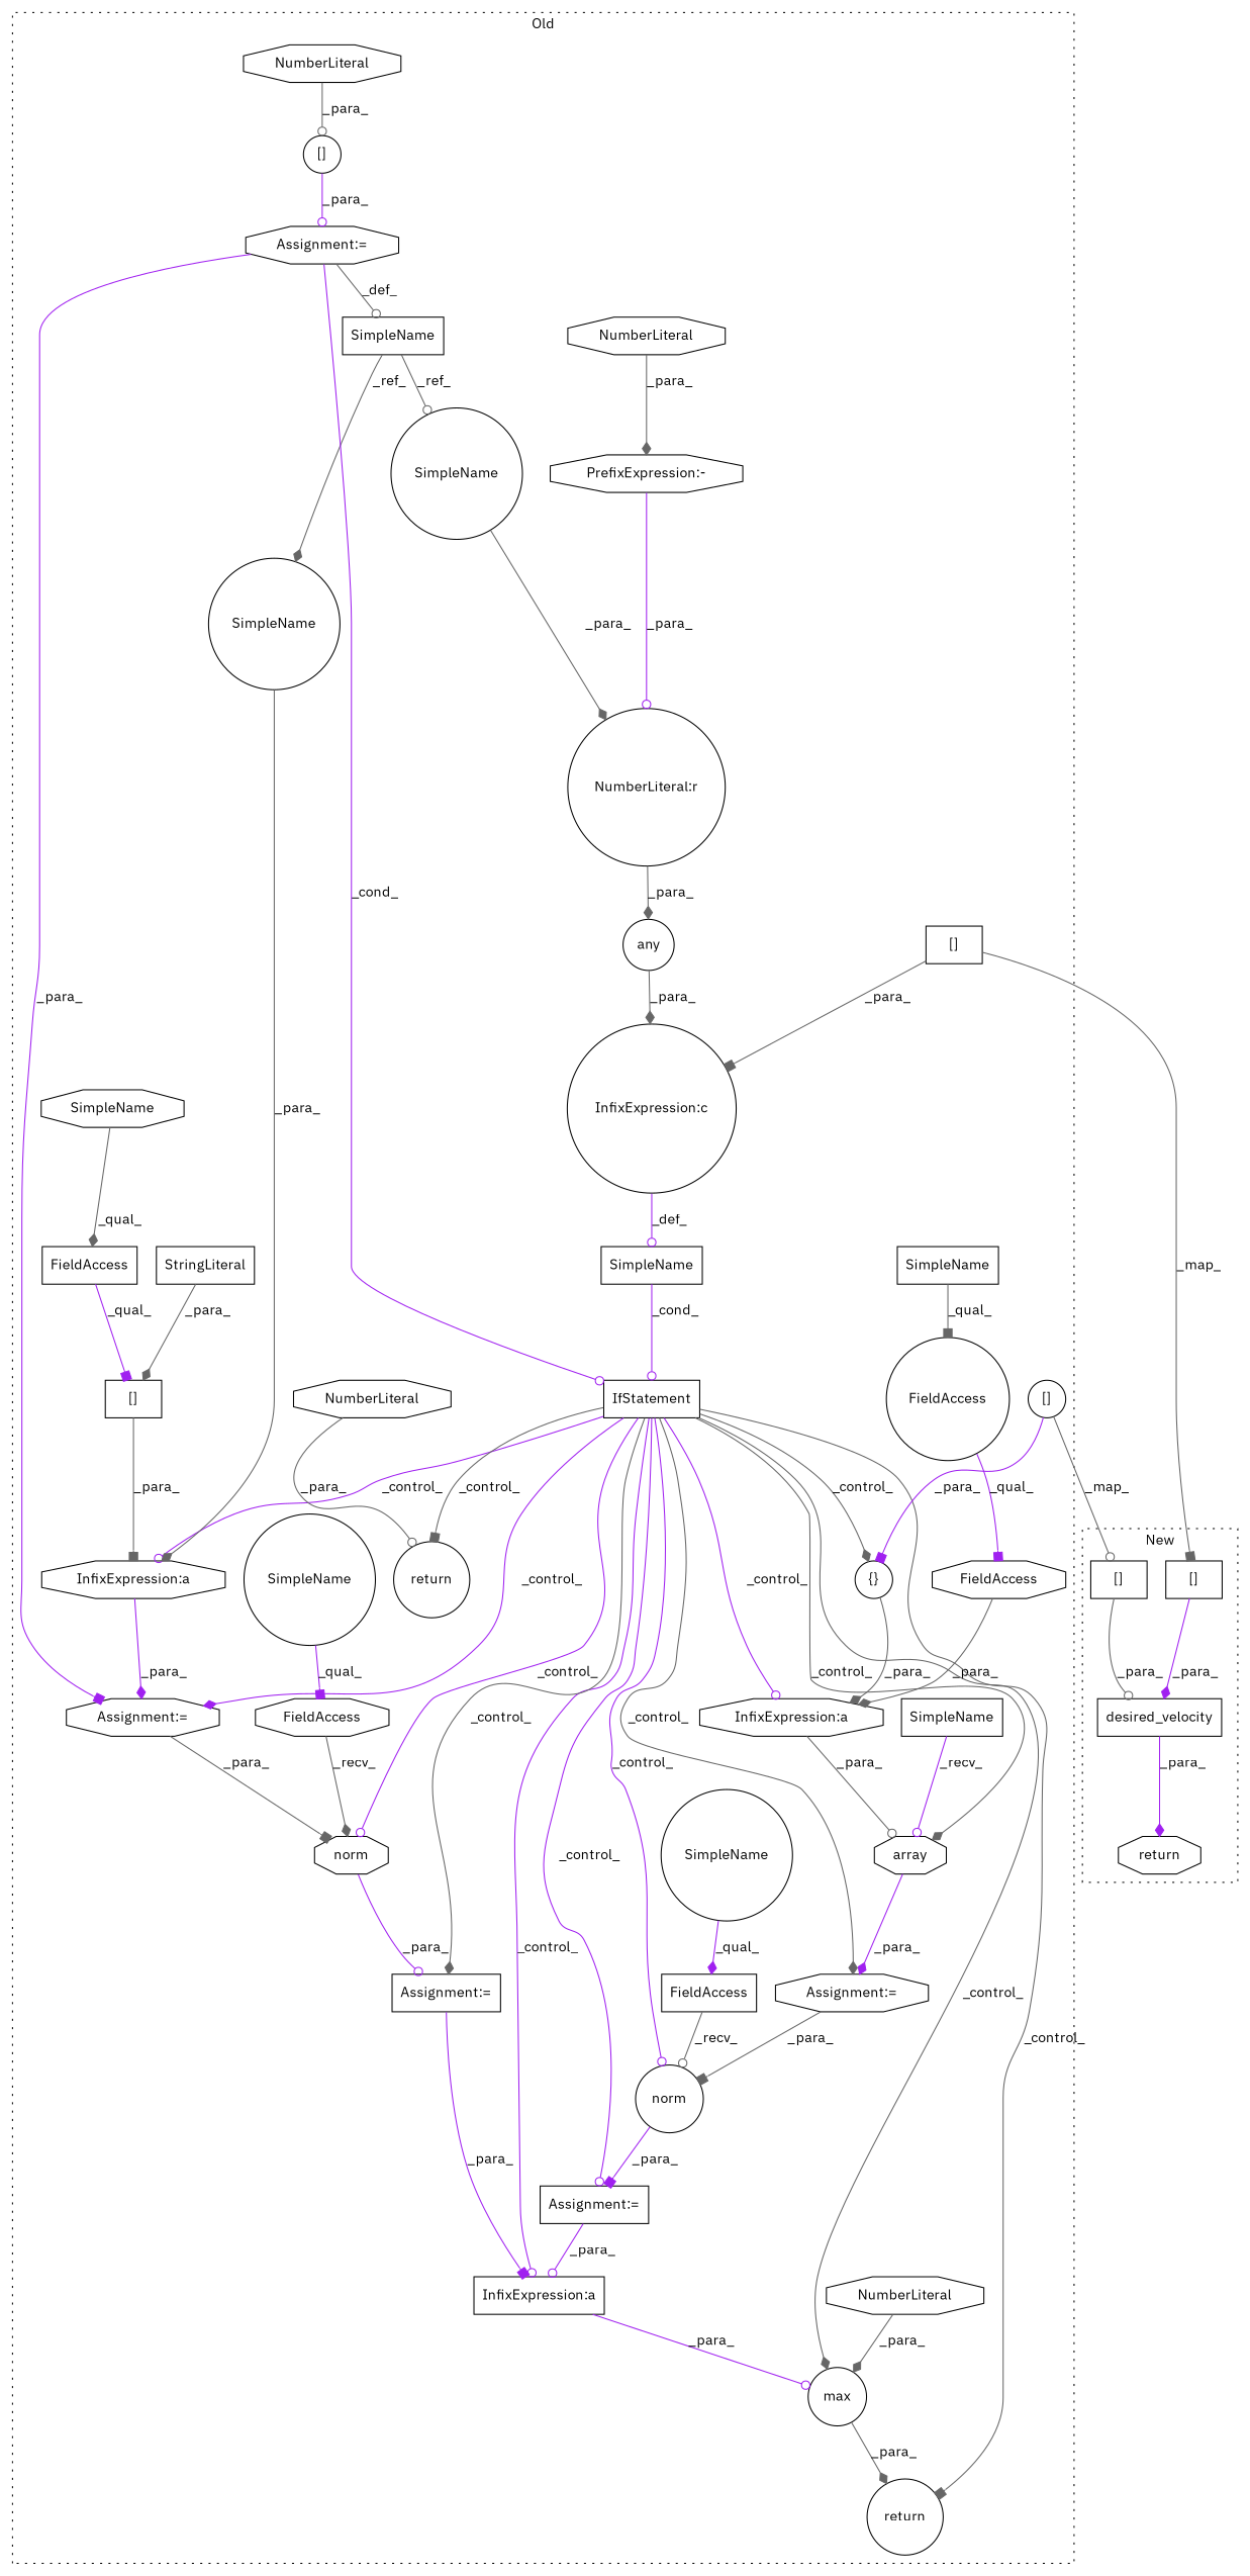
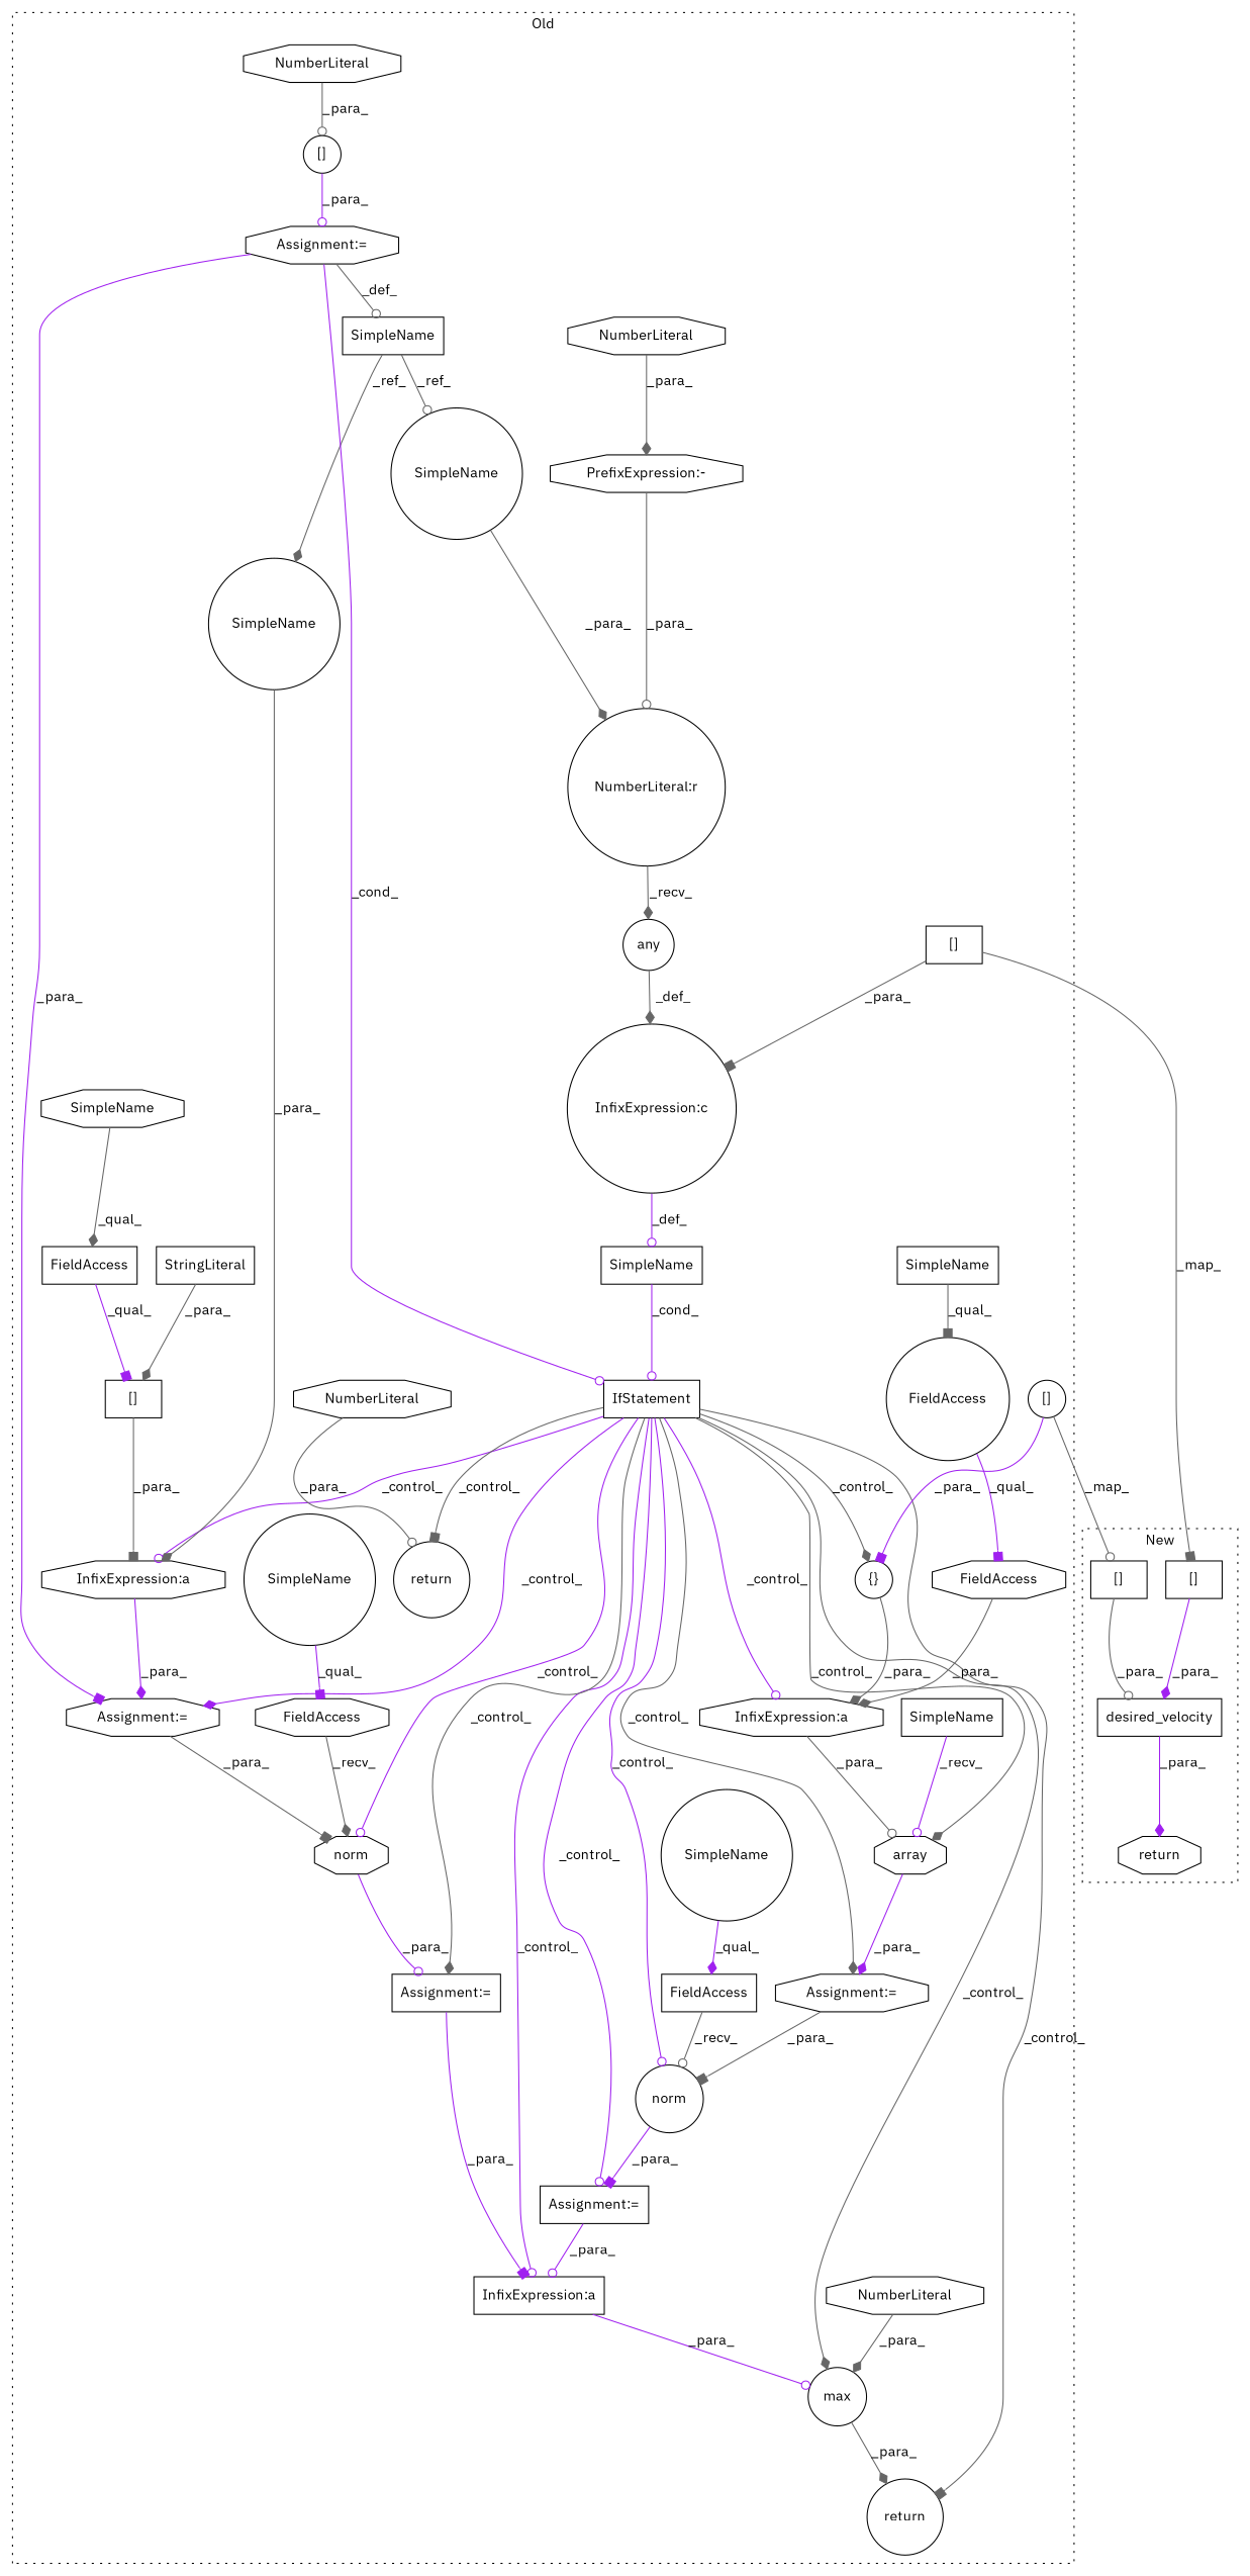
  digraph {
    fontname="IBM Plex Sans"
    node [a=42 fontname="IBM Plex Sans" l=3 s=1491 shape=octagon]
    edge [arrowhead=diamond color=gray40 fontname="IBM Plex Sans"]
    n1 [a=32 l="4,1" label=max s="1660,1681" shape=circle]
    n2 [a=27 label="InfixExpression:a" s=1575]
    n3 [a=27 label="InfixExpression:a" s=1672 shape=box]
    n4 [a=27 label="InfixExpression:a" s=1488]
    n5 [a=34 l=1 label=NumberLiteral s=1680]
    n6 [a=4 l="1,1" label="{}" s="1452,1487" shape=circle]
    n7 [a=27 l=4 label="InfixExpression:c" s=1372 shape=circle]
    n8 [a=2 l="7,1" label="[]" s="1376,1389" shape=box]
    n9 [label=SimpleName shape=box l="" s=""]
    n10 [a=32 l="4,1" label=any s="1357,1371" shape=circle]
    n11 [a=38 l=1 label="PrefixExpression:-" s=1367]
    n12 [a=34 label=NumberLiteral s=1368]
    n13 [a=32 l="5,1" label=norm s="1546,1559" shape=circle]
    n14 [label=SimpleName s=1335 shape=box]
    n15 [a=27 label="NumberLiteral:r" s=1364 shape=circle]
    n16 [a=32 l="6,1" label=array s="1437,1517"]
    n17 [a=32 l="5,1" label=norm s="1637,1646"]
    n18 [a=22 l=12 label=FieldAccess s=1624]
    n19 [a=22 l=26 label=FieldAccess]
    n20 [a=22 l=12 label=FieldAccess s=1533 shape=box]
    n21 [a=22 l=13 label=FieldAccess shape=circle]
    n22 [a=22 l=15 label=FieldAccess s=1578 shape=box]
    n23 [a=25 l="4,2" label=IfStatement s="1353,1390" shape=box]
    n24 [a=7 l=1 label="Assignment:=" s=1623 shape=box]
    n25 [a=7 l=1 label="Assignment:=" s=1338]
    n26 [a=7 l=1 label="Assignment:=" s=1532 shape=box]
    n27 [a=7 l=1 label="Assignment:=" s=1570]
    n28 [a=7 l=1 label="Assignment:=" s=1430]
    n29 [a=41 l=7 label=return s=1653 shape=circle]
    n30 [a=2 l="6,1" label="[]" s="1339,1346" shape=circle]
    n31 [a=2 l="16,1" label="[]" s="1453,1486" shape=circle]
    n32 [a=34 l=1 label=NumberLiteral s=1345]
    n33 [a=2 l="16,1" label="[]" s="1578,1611" shape=box]
    n34 [a=45 l=17 label=StringLiteral s=1594 shape=box]
    n35 [a=41 l=7 label=return s=1400 shape=circle]
    n36 [a=34 label=NumberLiteral s=1407]
    n37 [l=5 label=SimpleName s=1533 shape=circle]
    n38 [l=5 label=SimpleName s=1431 shape=box]
    n39 [l=5 label=SimpleName s=1624 shape=circle]
    n40 [l=4 label=SimpleName shape=box]
    n41 [l=4 label=SimpleName s=1578]
    n42 [label=SimpleName s=1361 shape=circle]
    n43 [label=SimpleName s=1572 shape=circle]
    n44 [a=32 l="17,1" label=desired_velocity s="1344,1427" shape=box]
    n45 [a=2 l="7,1" label="[]" s="1378,1391" shape=box]
    n46 [a=41 l=7 label=return s=1329]
    n47 [a=2 l="16,1" label="[]" s="1393,1426" shape=box]
    subgraph cluster_1 {
      label=Old
      style=dotted
      n1
      n2
      n3
      n4
      n5
      n6
      n7
      n8
      n9
      n10
      n11
      n12
      n13
      n14
      n15
      n16
      n17
      n18
      n19
      n20
      n21
      n22
      n23
      n24
      n25
      n26
      n27
      n28
      n29
      n30
      n31
      n32
      n33
      n34
      n35
      n36
      n37
      n38
      n39
      n40
      n41
      n42
      n43
    }
    subgraph cluster_2 {
      label=New
      style=dotted
      n44
      n45
      n46
      n47
    }
    n1 -> n29 [label=_para_]
    n2 -> n27 [color=purple label=_para_]
    n3 -> n1 [arrowhead=odot color=purple label=_para_]
    n4 -> n16 [arrowhead=odot label=_para_]
    n5 -> n1 [label=_para_]
    n6 -> n4 [label=_para_]
    n7 -> n9 [arrowhead=odot color=purple label=_def_]
    n8 -> n7 [arrowhead=box label=_para_]
    n8 -> n45 [arrowhead=box label=_map_]
    n9 -> n23 [arrowhead=odot color=purple label=_cond_]
-   n10 -> n7 [label=_para_]
-   n11 -> n15 [arrowhead=odot color=purple label=_para_]
+   n10 -> n7 [label=_def_]
+   n11 -> n15 [arrowhead=odot label=_para_]
    n12 -> n11 [label=_para_]
    n13 -> n26 [arrowhead=box color=purple label=_para_]
    n14 -> n42 [arrowhead=odot label=_ref_]
    n14 -> n43 [label=_ref_]
-   n15 -> n10 [label=_para_]
+   n15 -> n10 [label=_recv_]
    n16 -> n28 [color=purple label=_para_]
    n17 -> n24 [arrowhead=odot color=purple label=_para_]
    n18 -> n17 [label=_recv_]
    n19 -> n4 [label=_para_]
    n20 -> n13 [arrowhead=odot label=_recv_]
    n21 -> n19 [arrowhead=box color=purple label=_qual_]
    n22 -> n33 [arrowhead=box color=purple label=_qual_]
    n23 -> n1 [label=_control_]
    n23 -> n2 [arrowhead=odot color=purple label=_control_]
    n23 -> n3 [arrowhead=odot color=purple label=_control_]
    n23 -> n4 [arrowhead=odot color=purple label=_control_]
    n23 -> n6 [label=_control_]
    n23 -> n13 [arrowhead=odot color=purple label=_control_]
    n23 -> n16 [label=_control_]
    n23 -> n17 [arrowhead=odot color=purple label=_control_]
    n23 -> n24 [label=_control_]
    n23 -> n26 [arrowhead=odot color=purple label=_control_]
    n23 -> n27 [color=purple label=_control_]
    n23 -> n28 [label=_control_]
    n23 -> n29 [arrowhead=box label=_control_]
    n23 -> n35 [arrowhead=box label=_control_]
    n24 -> n3 [arrowhead=box color=purple label=_para_]
    n25 -> n14 [arrowhead=odot label=_def_]
    n25 -> n23 [arrowhead=odot color=purple label=_cond_]
    n25 -> n27 [arrowhead=box color=purple label=_para_]
    n26 -> n3 [arrowhead=odot color=purple label=_para_]
    n27 -> n17 [arrowhead=box label=_para_]
    n28 -> n13 [arrowhead=box label=_para_]
    n30 -> n25 [arrowhead=odot color=purple label=_para_]
    n31 -> n6 [arrowhead=box color=purple label=_para_]
    n31 -> n47 [arrowhead=odot label=_map_]
    n32 -> n30 [arrowhead=odot label=_para_]
    n33 -> n2 [arrowhead=box label=_para_]
    n34 -> n33 [label=_para_]
    n36 -> n35 [arrowhead=odot label=_para_]
    n37 -> n20 [color=purple label=_qual_]
    n38 -> n16 [arrowhead=odot color=purple label=_recv_]
    n39 -> n18 [arrowhead=box color=purple label=_qual_]
    n40 -> n21 [arrowhead=box label=_qual_]
    n41 -> n22 [label=_qual_]
    n42 -> n15 [label=_para_]
    n43 -> n2 [label=_para_]
    n44 -> n46 [color=purple label=_para_]
    n45 -> n44 [color=purple label=_para_]
    n47 -> n44 [arrowhead=odot label=_para_]
  }
